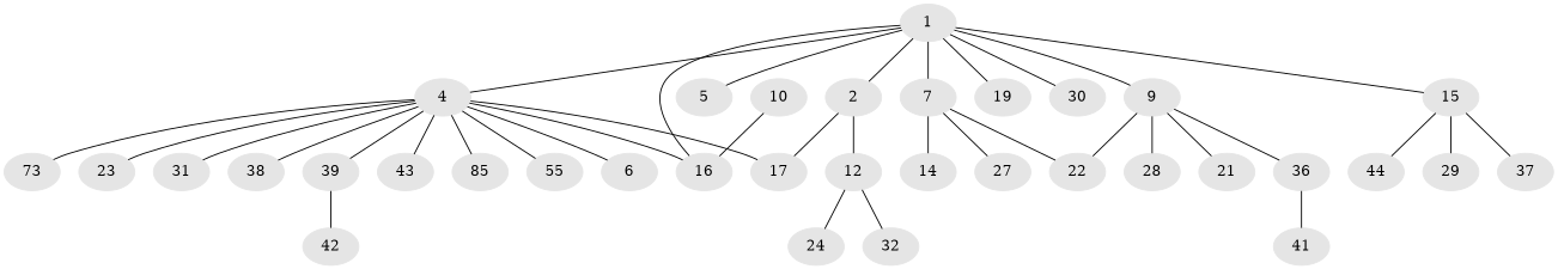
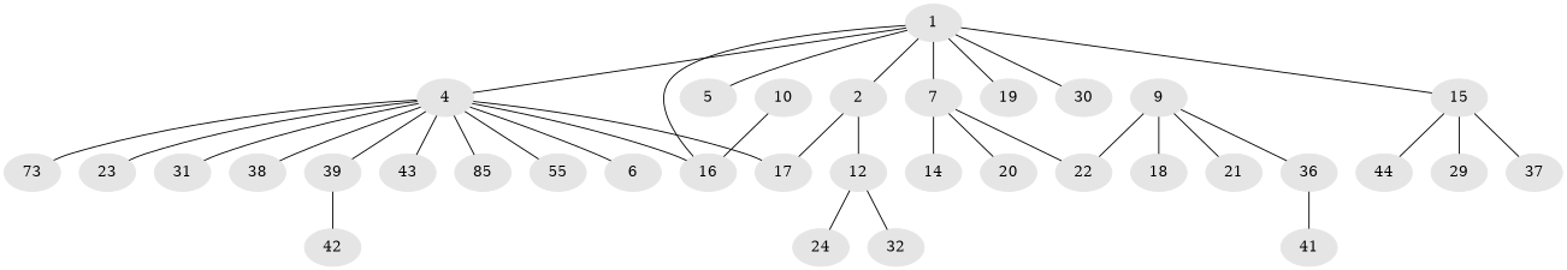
  graph {
    node [color=gray90 style=filled]
    1 [super="+3"]
    2 [super="+11"]
    4 [super="+40"]
    5
    7 [super="+8"]
    9 [super="+25"]
    15 [super="+33"]
    16 [super="+28"]
    19 [super="+35"]
    30
    12 [super="+52"]
    17 [super="+50"]
    6 [super="+26"]
    n14 [label=73]
    23 [super="+27"]
    31
    38
    39
    43 [super="+46"]
    n20 [label=85]
    n21 [label=55]
    14
-   20 [label=27]
+   20
    22
-   18 [super="+49" label=28]
+   18 [super="+49"]
    21
    36 [super="+48"]
    29 [super="+47"]
    37
    44
    24
    32
    10 [super="+34"]
    42
    41
    1 -- 2
    1 -- 4
    1 -- 5
    1 -- 7
-   1 -- 9
    1 -- 15
    1 -- 16
    1 -- 19
    1 -- 30
    2 -- 12
    2 -- 17
    4 -- 16
    4 -- 17
    4 -- 6
    4 -- n14
    4 -- 23
    4 -- 31
    4 -- 38
    4 -- 39
    4 -- 43
    4 -- n20
    4 -- n21
    7 -- 14
    7 -- 20
    7 -- 22
    9 -- 22
    9 -- 18
    9 -- 21
    9 -- 36
    15 -- 29 [weight=2]
    15 -- 37
    15 -- 44
    12 -- 24
    12 -- 32
    39 -- 42
    36 -- 41
    10 -- 16
  }
